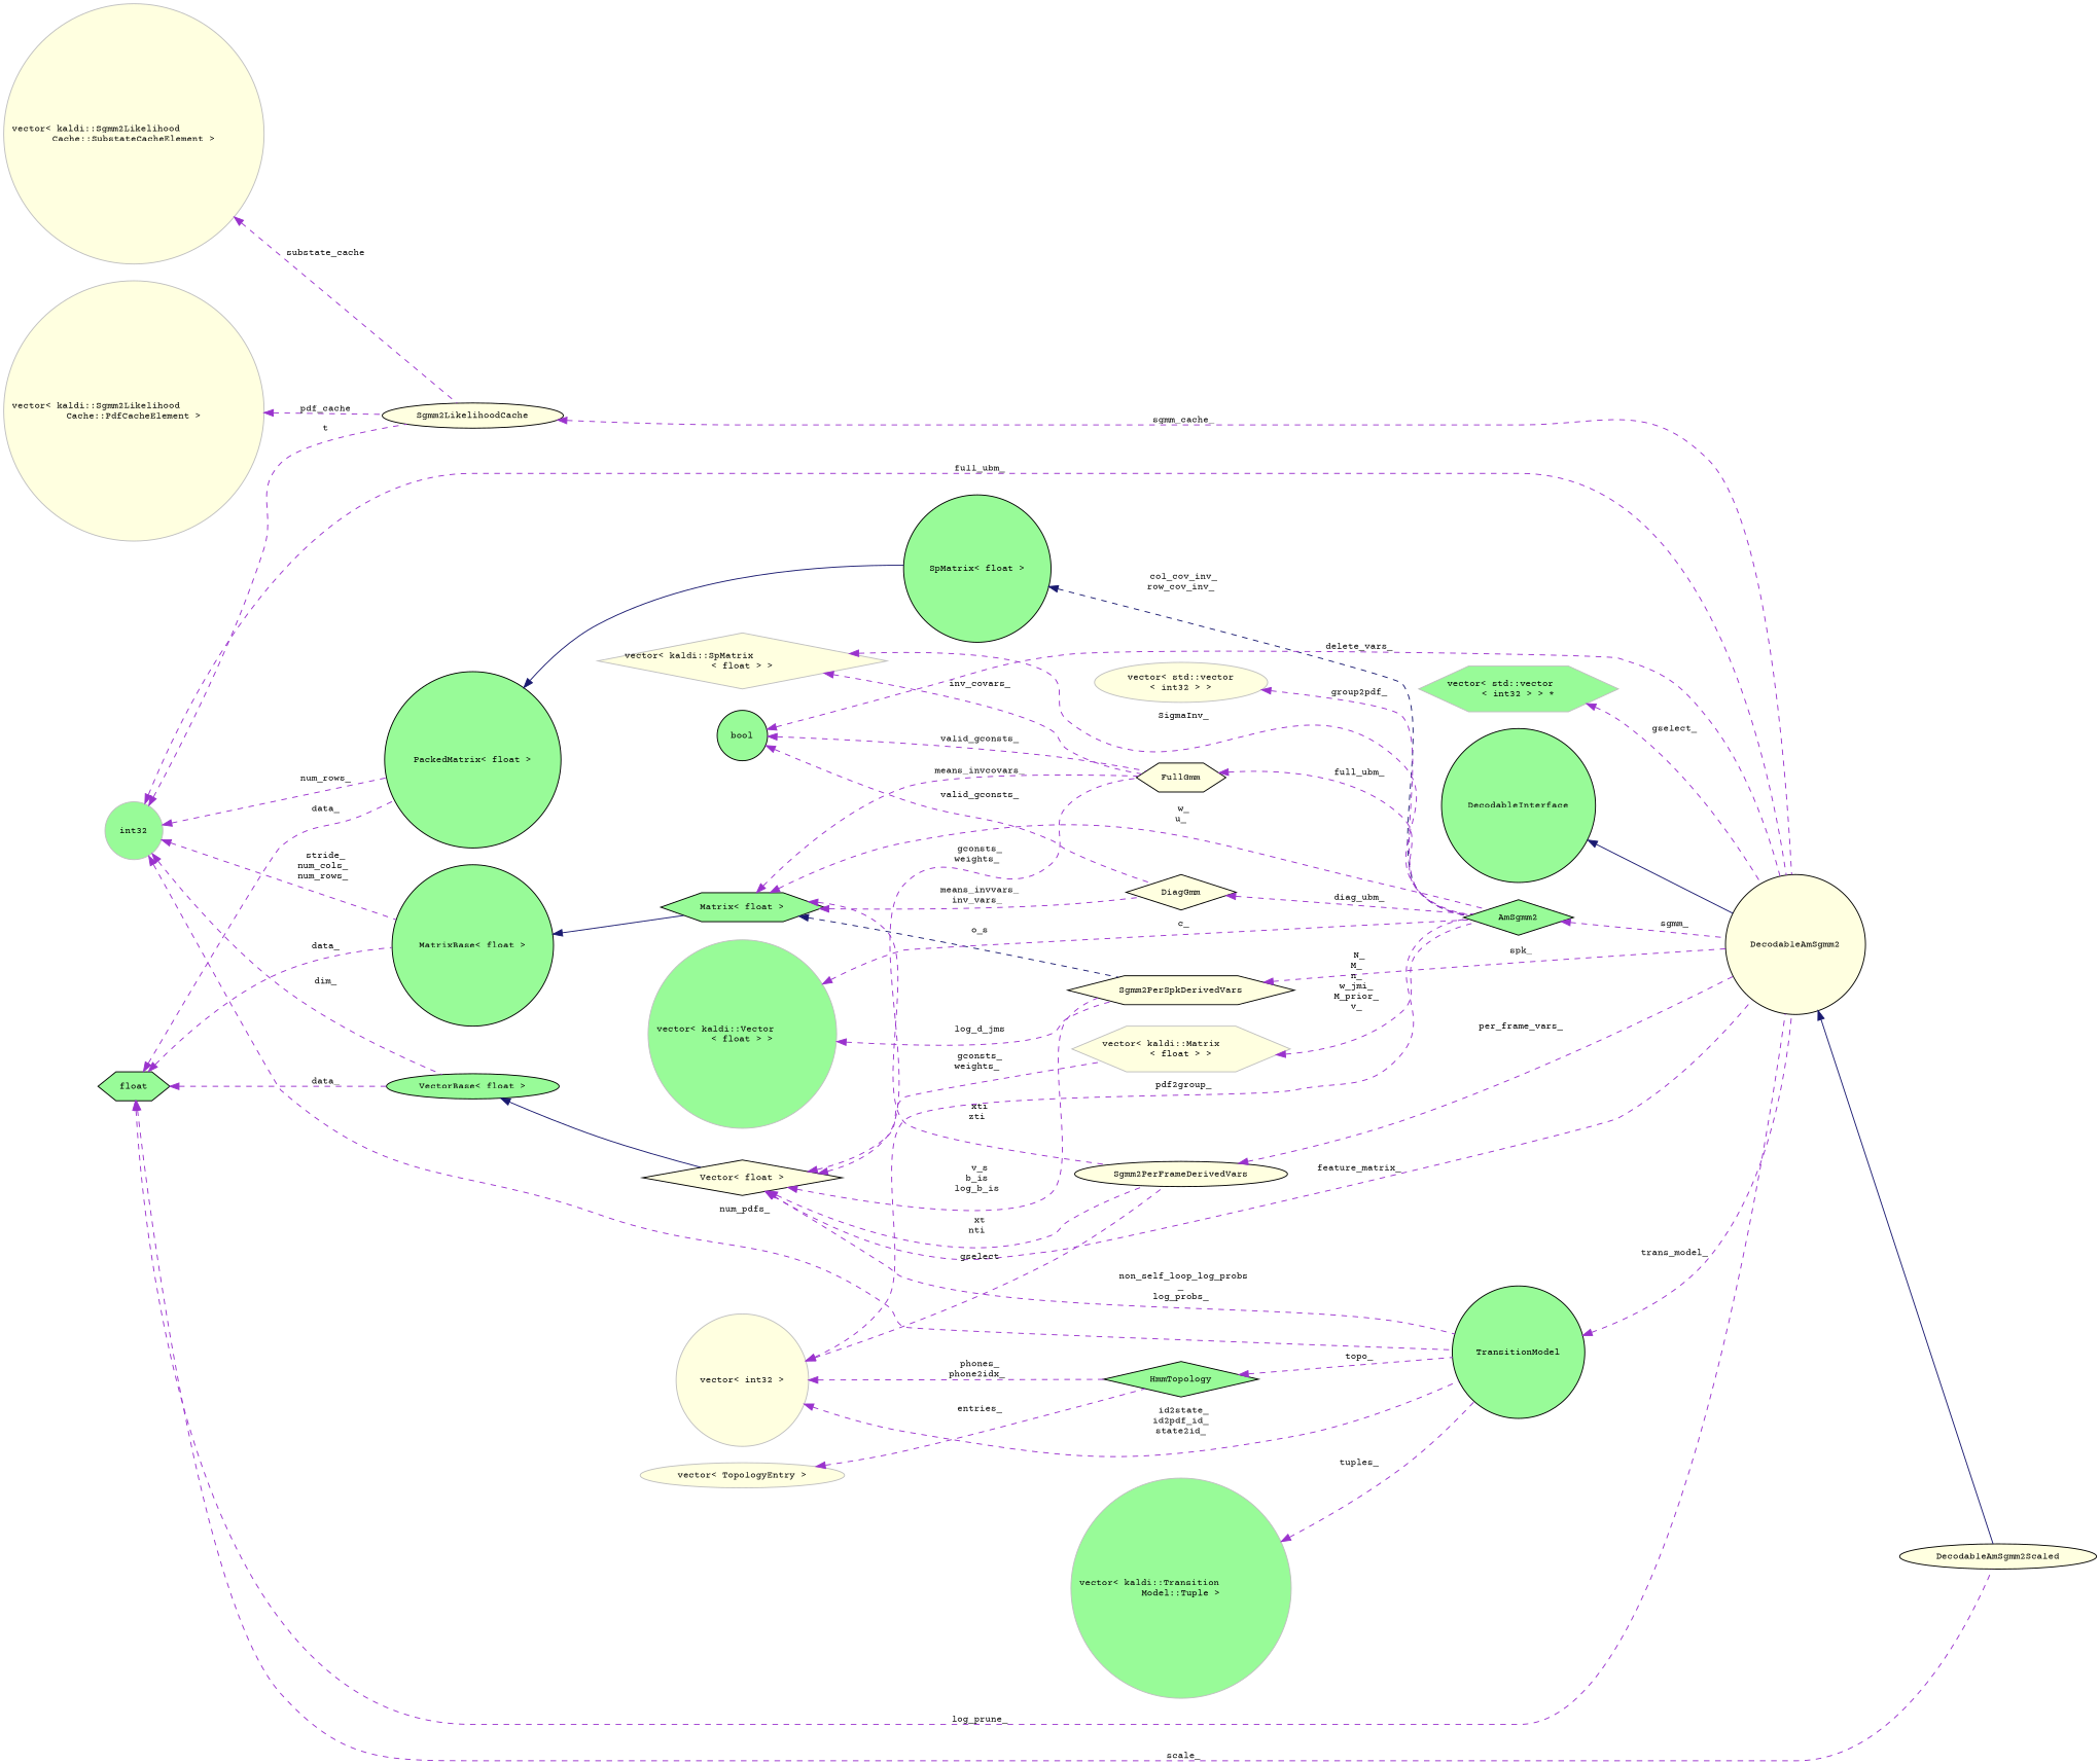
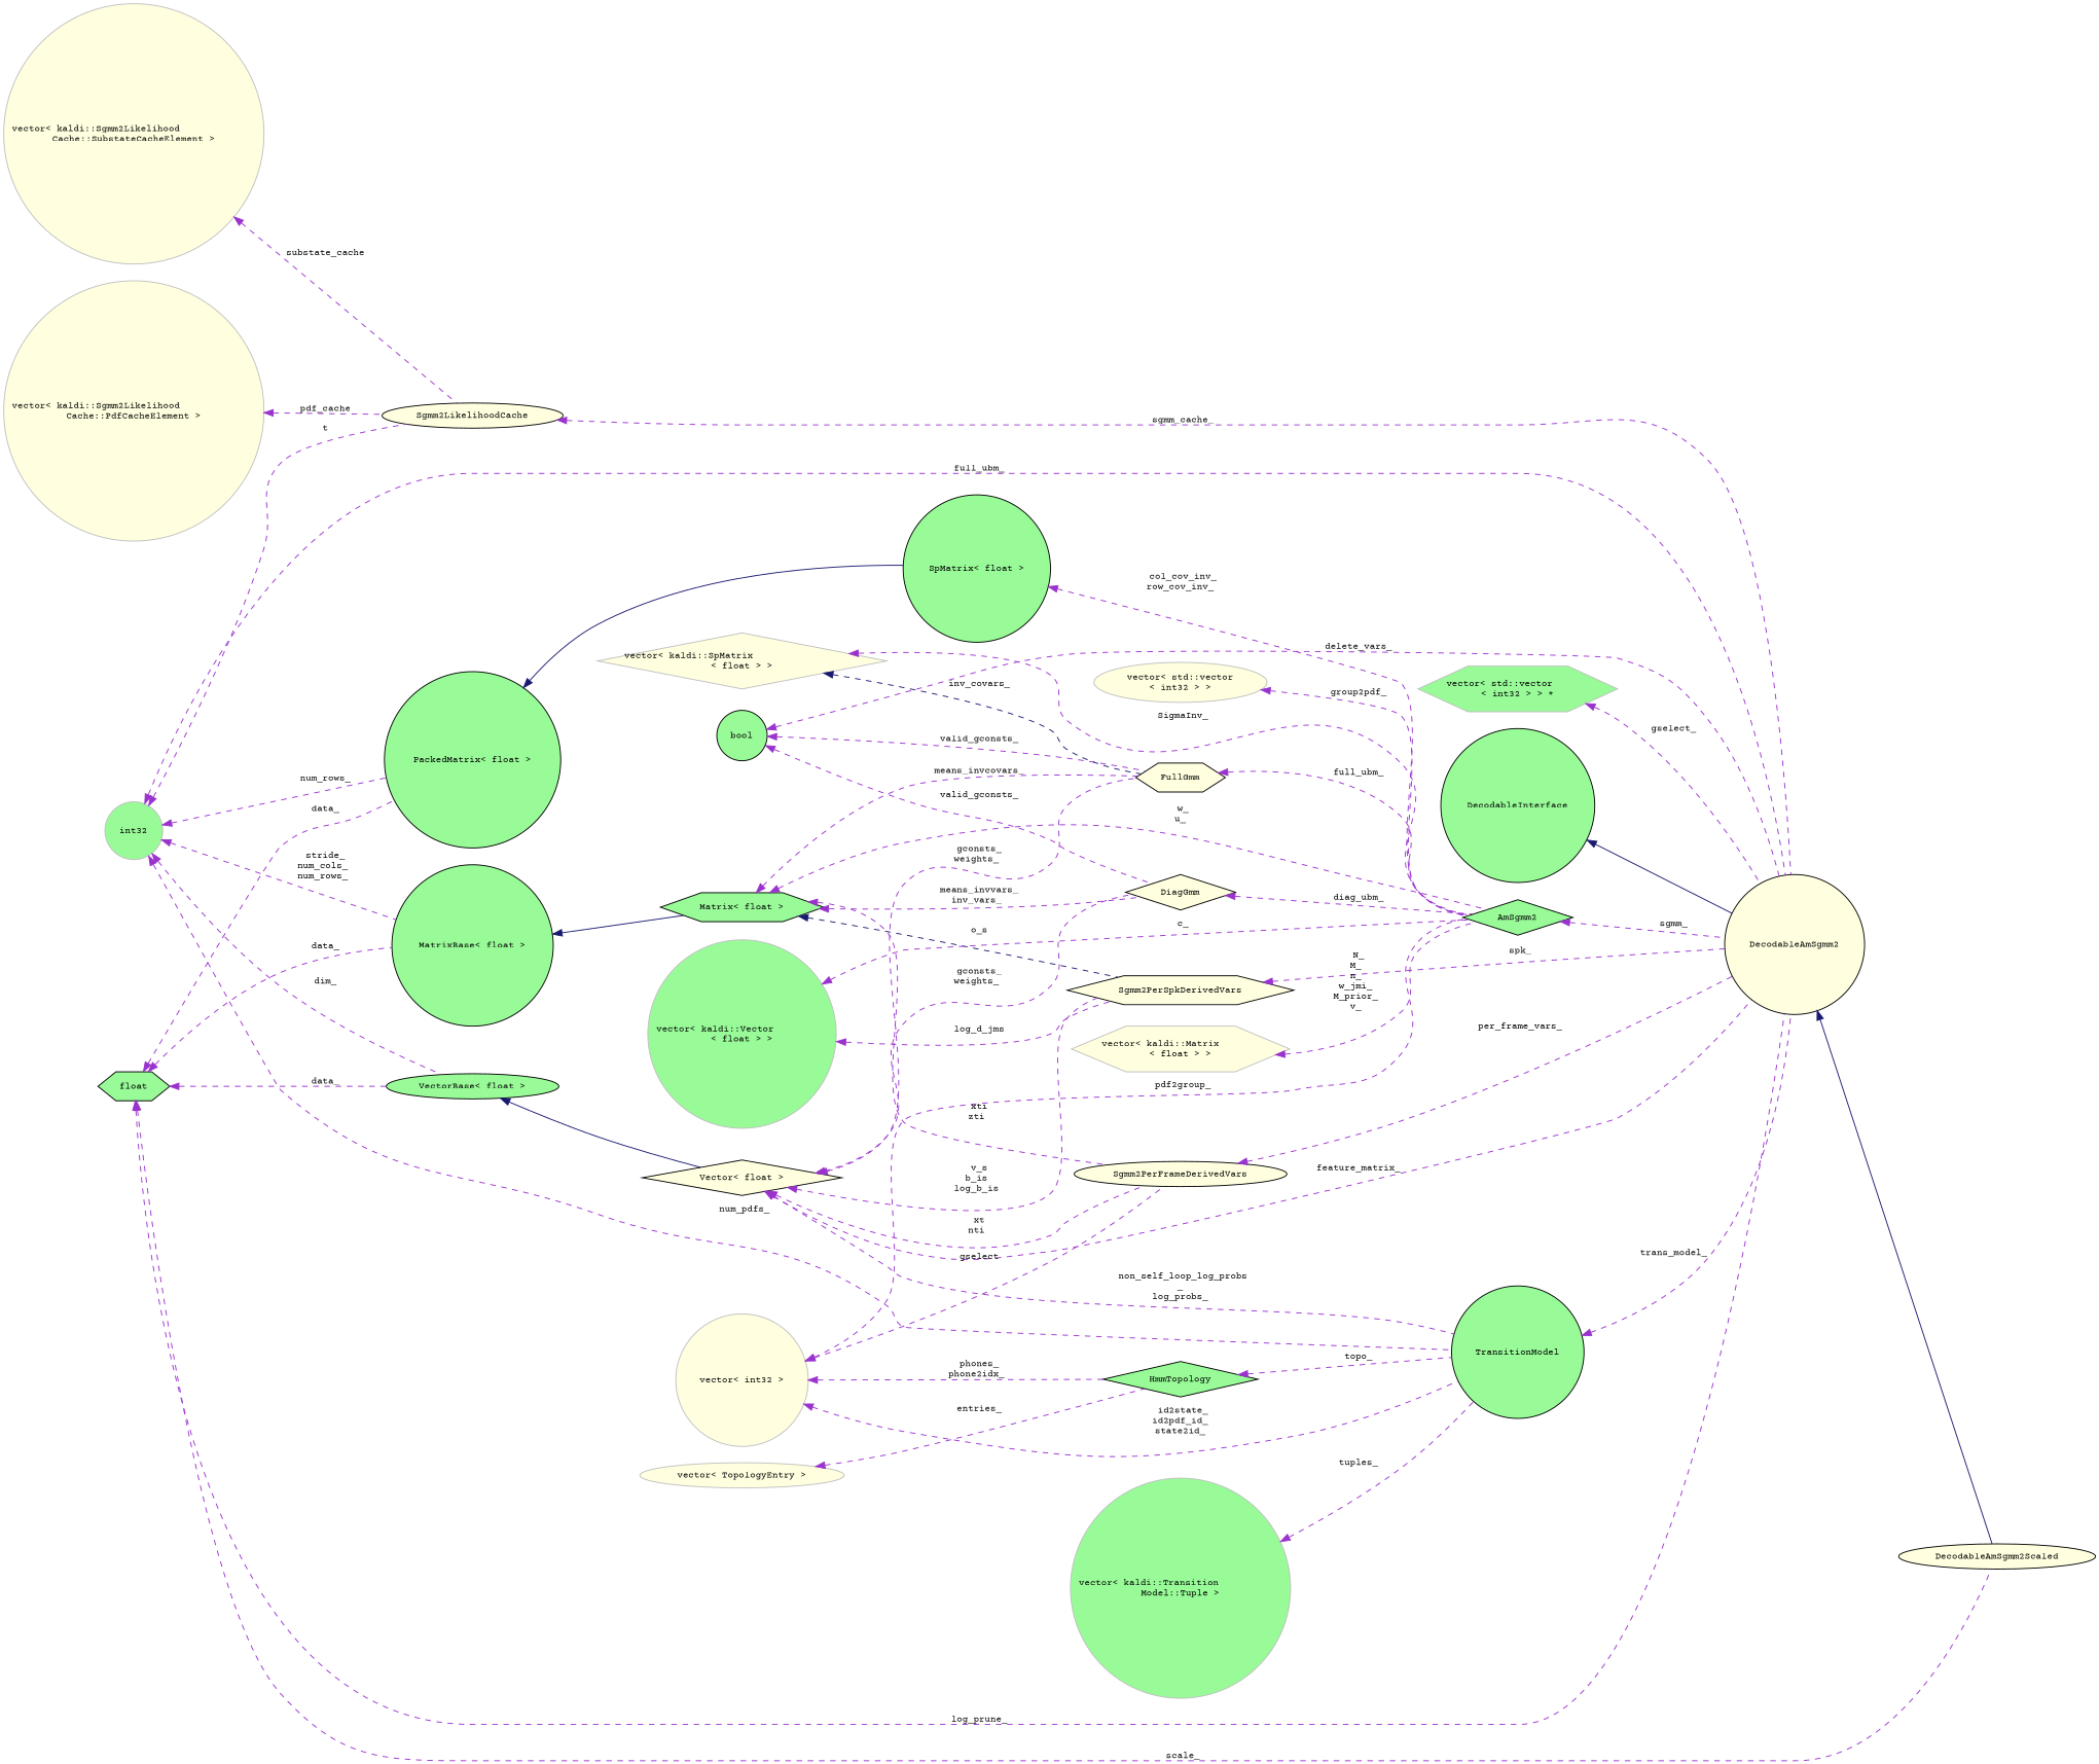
  digraph {
    fontname="Courier Prime"
    rankdir=LR
    node [color=black fillcolor=lightyellow fontname="Courier Prime" fontsize=10 shape=circle style=filled]
    edge [color=darkorchid3 dir=back fontname="Courier Prime" fontsize=10 labelfontname=Helvetica labelfontsize=10 style=dashed]
    n1 [fontcolor=black height=0.2 label=DecodableAmSgmm2Scaled shape=ellipse width=0.4]
    n2 [height=0.2 label=DecodableAmSgmm2 width=0.4]
    n3 [fillcolor=palegreen height=0.2 label=DecodableInterface width=0.4]
    n4 [fillcolor=palegreen height=0.2 label=float shape=hexagon width=0.4]
    n5 [fillcolor=palegreen height=0.2 label="MatrixBase\< float \>" width=0.4]
    n6 [fillcolor=palegreen height=0.2 label="VectorBase\< float \>" shape=ellipse width=0.4]
    n7 [fillcolor=palegreen height=0.2 label="PackedMatrix\< float \>" width=0.4]
    n8 [fillcolor=palegreen height=0.2 label="Matrix\< float \>" shape=hexagon width=0.4]
    n9 [height=0.2 label="Vector\< float \>" shape=diamond width=0.4]
    n10 [fillcolor=palegreen height=0.2 label="SpMatrix\< float \>" width=0.4]
    n11 [height=0.2 label=Sgmm2PerSpkDerivedVars shape=hexagon width=0.4]
    n12 [fillcolor=palegreen height=0.2 label=AmSgmm2 shape=diamond width=0.4]
    n13 [height=0.2 label=FullGmm shape=hexagon width=0.4]
    n14 [height=0.2 label=DiagGmm shape=diamond width=0.4]
    n15 [height=0.2 label=Sgmm2PerFrameDerivedVars shape=ellipse width=0.4]
    n16 [color=grey75 fillcolor=palegreen height=0.2 label=int32 width=0.4]
    n17 [height=0.2 label=Sgmm2LikelihoodCache shape=ellipse width=0.4]
    n18 [fillcolor=palegreen height=0.2 label=TransitionModel width=0.4]
    n19 [color=grey75 height=0.2 label="vector\< kaldi::Sgmm2Likelihood\lCache::PdfCacheElement \>" width=0.4]
    n20 [color=grey75 height=0.2 label="vector\< kaldi::Sgmm2Likelihood\lCache::SubstateCacheElement \>" width=0.4]
    n21 [fillcolor=palegreen height=0.2 label=bool width=0.4]
    n22 [color=grey75 fillcolor=palegreen height=0.2 label="vector\< kaldi::Vector\l\< float \> \>" width=0.4]
    n23 [color=grey75 height=0.2 label="vector\< kaldi::SpMatrix\l\< float \> \>" shape=diamond width=0.4]
    n24 [color=grey75 height=0.2 label="vector\< int32 \>" width=0.4]
    n25 [fillcolor=palegreen height=0.2 label=HmmTopology shape=diamond width=0.4]
    n26 [color=grey75 height=0.2 label="vector\< kaldi::Matrix\l\< float \> \>" shape=hexagon width=0.4]
    n27 [color=grey75 height=0.2 label="vector\< std::vector\l\< int32 \> \>" shape=ellipse width=0.4]
    n28 [color=grey75 fillcolor=palegreen height=0.2 label="vector\< std::vector\l\< int32 \> \> *" shape=hexagon width=0.4]
    n29 [color=grey75 height=0.2 label="vector\< TopologyEntry \>" shape=ellipse width=0.4]
    n30 [color=grey75 fillcolor=palegreen height=0.2 label="vector\< kaldi::Transition\lModel::Tuple \>" width=0.4]
    n2 -> n1 [color=midnightblue style=solid]
    n3 -> n2 [color=midnightblue style=solid]
    n4 -> n1 [label=" scale_"]
    n4 -> n2 [label=" log_prune_"]
    n4 -> n5 [label=" data_"]
    n4 -> n6 [label=" data_"]
    n4 -> n7 [label=" data_"]
    n5 -> n8 [color=midnightblue style=solid]
    n6 -> n9 [color=midnightblue style=solid]
    n7 -> n10 [color=midnightblue style=solid]
    n8 -> n11 [color=midnightblue label=" o_s"]
    n8 -> n12 [label=" w_\nu_"]
    n8 -> n13 [label=" means_invcovars_"]
    n8 -> n14 [label=" means_invvars_\ninv_vars_"]
    n8 -> n15 [label=" xti\nzti"]
    n9 -> n2 [label=" feature_matrix_"]
    n9 -> n11 [label=" v_s\nb_is\nlog_b_is"]
    n9 -> n13 [label=" gconsts_\nweights_"]
-   n9 -> n26 [label=" gconsts_\nweights_"]
+   n9 -> n14 [label=" gconsts_\nweights_"]
    n9 -> n15 [label=" xt\nnti"]
    n9 -> n18 [label=" non_self_loop_log_probs\l_\nlog_probs_"]
-   n10 -> n12 [color=midnightblue label=" col_cov_inv_\nrow_cov_inv_"]
+   n10 -> n12 [label=" col_cov_inv_\nrow_cov_inv_"]
    n11 -> n2 [label=" spk_"]
    n12 -> n2 [label=" sgmm_"]
    n13 -> n12 [label=" full_ubm_"]
    n14 -> n12 [label=" diag_ubm_"]
    n15 -> n2 [label=" per_frame_vars_"]
    n16 -> n2 [label=" full_ubm_"]
    n16 -> n5 [label=" stride_\nnum_cols_\nnum_rows_"]
    n16 -> n6 [label=" dim_"]
    n16 -> n7 [label=" num_rows_"]
    n16 -> n17 [label=" t"]
    n16 -> n18 [label=" num_pdfs_"]
    n17 -> n2 [label=" sgmm_cache_"]
    n18 -> n2 [label=" trans_model_"]
    n19 -> n17 [label=" pdf_cache"]
    n20 -> n17 [label=" substate_cache"]
    n21 -> n2 [label=" delete_vars_"]
    n21 -> n13 [label=" valid_gconsts_"]
    n21 -> n14 [label=" valid_gconsts_"]
    n22 -> n11 [label=" log_d_jms"]
    n22 -> n12 [label=" c_"]
    n23 -> n12 [label=" SigmaInv_"]
-   n23 -> n13 [label=" inv_covars_"]
+   n23 -> n13 [color=midnightblue label=" inv_covars_"]
    n24 -> n12 [label=" pdf2group_"]
    n24 -> n15 [label=" gselect"]
    n24 -> n18 [label=" id2state_\nid2pdf_id_\nstate2id_"]
    n24 -> n25 [label=" phones_\nphone2idx_"]
    n25 -> n18 [label=" topo_"]
    n26 -> n12 [label=" N_\nM_\nn_\nw_jmi_\nM_prior_\nv_"]
    n27 -> n12 [label=" group2pdf_"]
    n28 -> n2 [label=" gselect_"]
    n29 -> n25 [label=" entries_"]
    n30 -> n18 [label=" tuples_"]
  }
